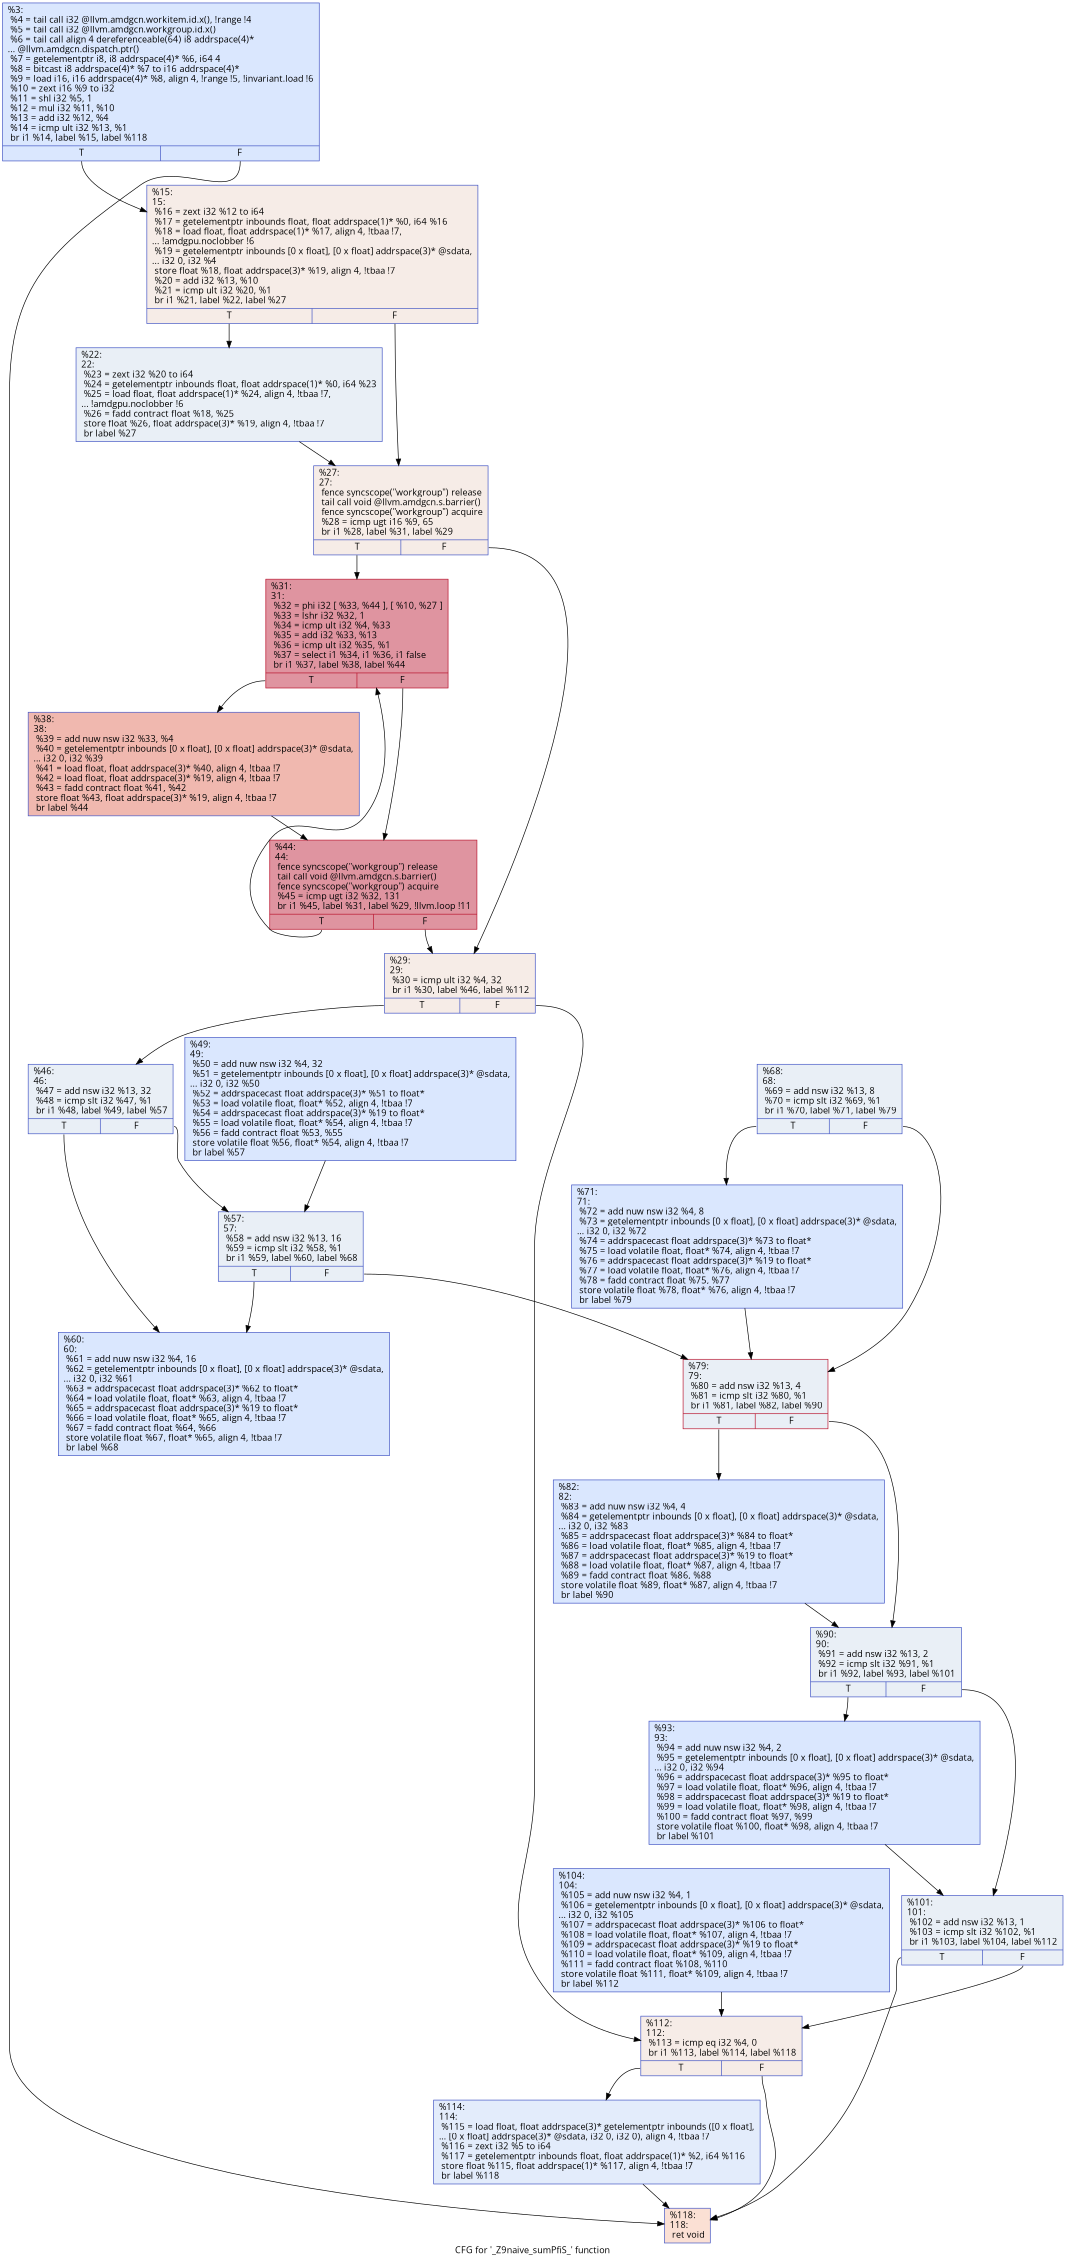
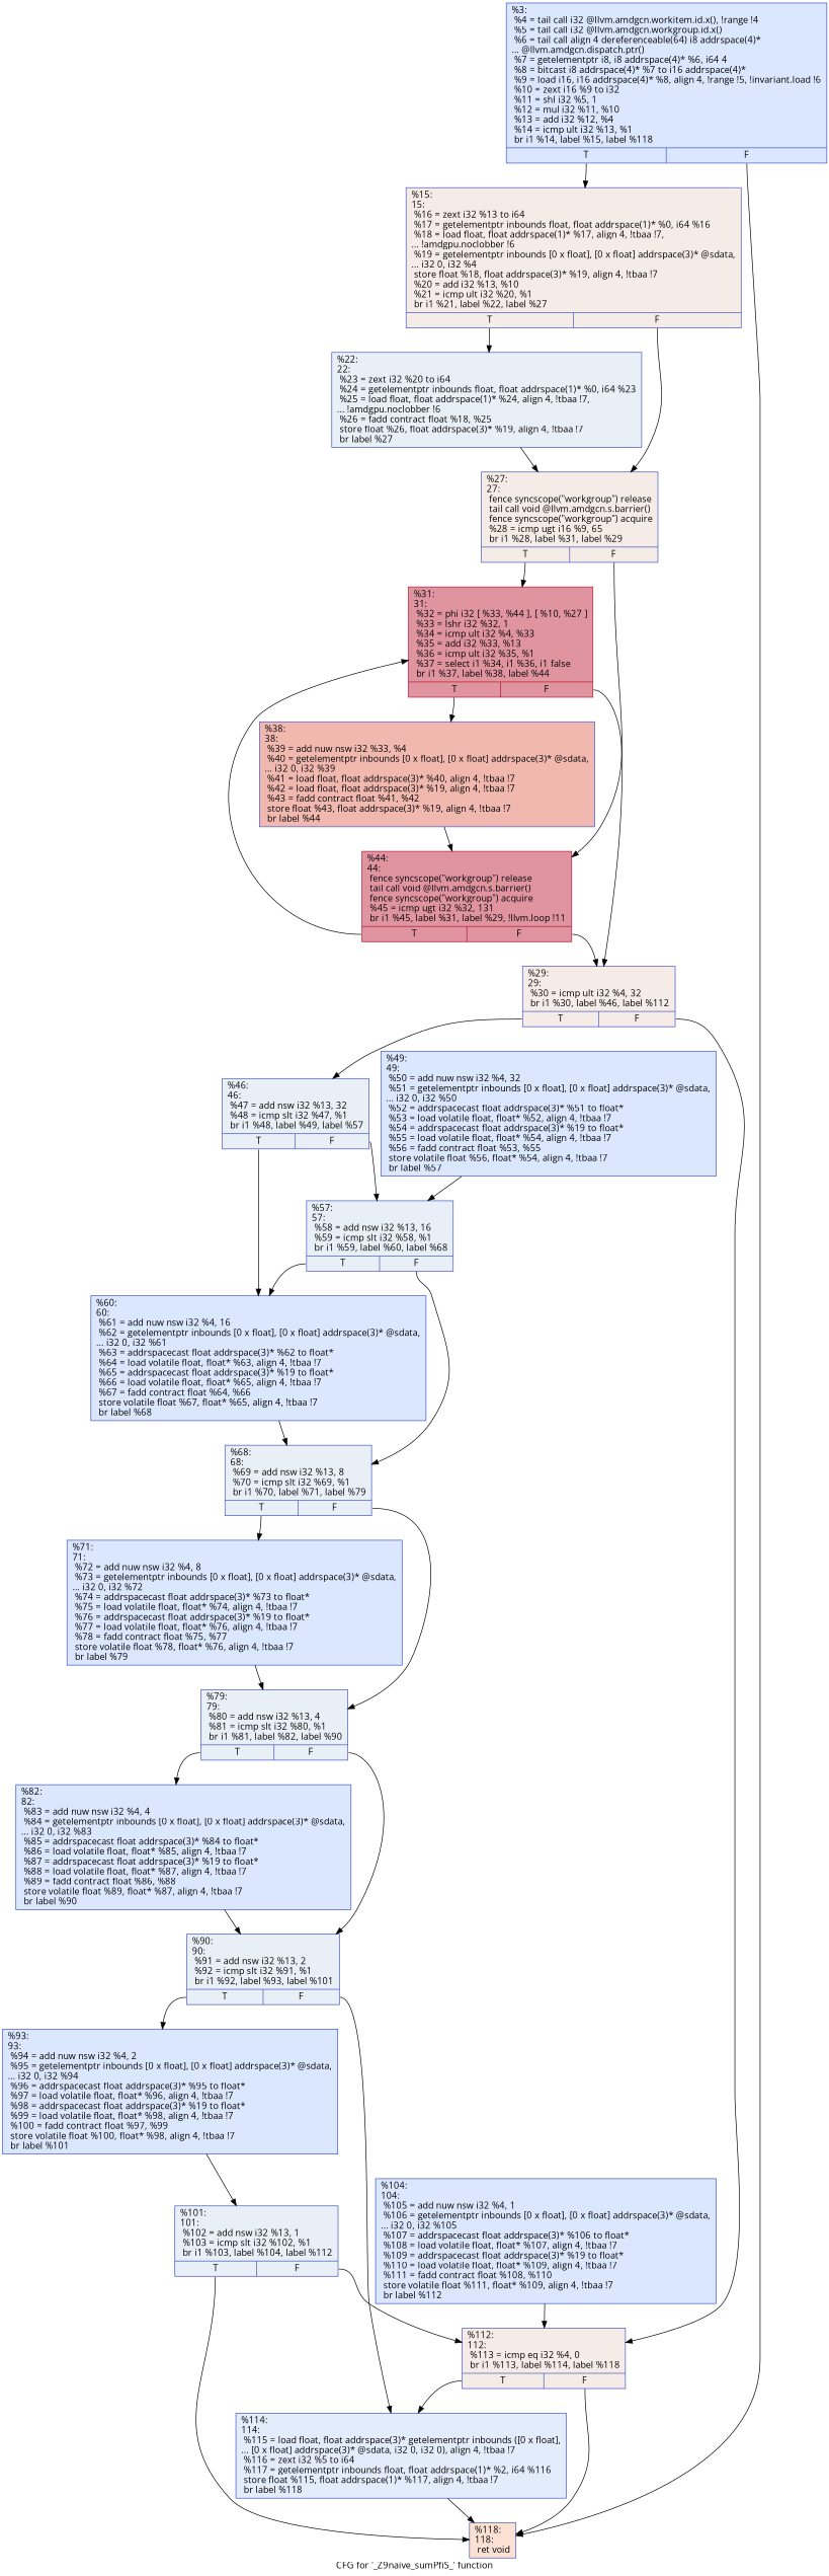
  digraph {
    fontname="Open Sans"
    label="CFG for '_Z9naive_sumPfiS_' function"
    node [color="#3d50c3ff" fillcolor="#abc8fd70" fontname="Open Sans" shape=record style=filled]
    edge [fontname="Open Sans" tailport=s0]
    n1 [label="{%3:\l  %4 = tail call i32 @llvm.amdgcn.workitem.id.x(), !range !4\l  %5 = tail call i32 @llvm.amdgcn.workgroup.id.x()\l  %6 = tail call align 4 dereferenceable(64) i8 addrspace(4)*\l... @llvm.amdgcn.dispatch.ptr()\l  %7 = getelementptr i8, i8 addrspace(4)* %6, i64 4\l  %8 = bitcast i8 addrspace(4)* %7 to i16 addrspace(4)*\l  %9 = load i16, i16 addrspace(4)* %8, align 4, !range !5, !invariant.load !6\l  %10 = zext i16 %9 to i32\l  %11 = shl i32 %5, 1\l  %12 = mul i32 %11, %10\l  %13 = add i32 %12, %4\l  %14 = icmp ult i32 %13, %1\l  br i1 %14, label %15, label %118\l|{<s0>T|<s1>F}}"]
-   n2 [fillcolor="#ead5c970" label="{%15:\l15:                                               \l  %16 = zext i32 %12 to i64\l  %17 = getelementptr inbounds float, float addrspace(1)* %0, i64 %16\l  %18 = load float, float addrspace(1)* %17, align 4, !tbaa !7,\l... !amdgpu.noclobber !6\l  %19 = getelementptr inbounds [0 x float], [0 x float] addrspace(3)* @sdata,\l... i32 0, i32 %4\l  store float %18, float addrspace(3)* %19, align 4, !tbaa !7\l  %20 = add i32 %13, %10\l  %21 = icmp ult i32 %20, %1\l  br i1 %21, label %22, label %27\l|{<s0>T|<s1>F}}"]
+   n2 [fillcolor="#ead5c970" label="{%15:\l15:                                               \l  %16 = zext i32 %13 to i64\l  %17 = getelementptr inbounds float, float addrspace(1)* %0, i64 %16\l  %18 = load float, float addrspace(1)* %17, align 4, !tbaa !7,\l... !amdgpu.noclobber !6\l  %19 = getelementptr inbounds [0 x float], [0 x float] addrspace(3)* @sdata,\l... i32 0, i32 %4\l  store float %18, float addrspace(3)* %19, align 4, !tbaa !7\l  %20 = add i32 %13, %10\l  %21 = icmp ult i32 %20, %1\l  br i1 %21, label %22, label %27\l|{<s0>T|<s1>F}}"]
    n3 [fillcolor="#f7b99e70" label="{%118:\l118:                                              \l  ret void\l}"]
    n4 [fillcolor="#cedaeb70" label="{%22:\l22:                                               \l  %23 = zext i32 %20 to i64\l  %24 = getelementptr inbounds float, float addrspace(1)* %0, i64 %23\l  %25 = load float, float addrspace(1)* %24, align 4, !tbaa !7,\l... !amdgpu.noclobber !6\l  %26 = fadd contract float %18, %25\l  store float %26, float addrspace(3)* %19, align 4, !tbaa !7\l  br label %27\l}"]
    n5 [fillcolor="#ead5c970" label="{%27:\l27:                                               \l  fence syncscope(\"workgroup\") release\l  tail call void @llvm.amdgcn.s.barrier()\l  fence syncscope(\"workgroup\") acquire\l  %28 = icmp ugt i16 %9, 65\l  br i1 %28, label %31, label %29\l|{<s0>T|<s1>F}}"]
    n6 [color="#b70d28ff" fillcolor="#b70d2870" label="{%31:\l31:                                               \l  %32 = phi i32 [ %33, %44 ], [ %10, %27 ]\l  %33 = lshr i32 %32, 1\l  %34 = icmp ult i32 %4, %33\l  %35 = add i32 %33, %13\l  %36 = icmp ult i32 %35, %1\l  %37 = select i1 %34, i1 %36, i1 false\l  br i1 %37, label %38, label %44\l|{<s0>T|<s1>F}}"]
    n7 [fillcolor="#ead5c970" label="{%29:\l29:                                               \l  %30 = icmp ult i32 %4, 32\l  br i1 %30, label %46, label %112\l|{<s0>T|<s1>F}}"]
    n8 [fillcolor="#dc5d4a70" label="{%38:\l38:                                               \l  %39 = add nuw nsw i32 %33, %4\l  %40 = getelementptr inbounds [0 x float], [0 x float] addrspace(3)* @sdata,\l... i32 0, i32 %39\l  %41 = load float, float addrspace(3)* %40, align 4, !tbaa !7\l  %42 = load float, float addrspace(3)* %19, align 4, !tbaa !7\l  %43 = fadd contract float %41, %42\l  store float %43, float addrspace(3)* %19, align 4, !tbaa !7\l  br label %44\l}"]
    n9 [color="#b70d28ff" fillcolor="#b70d2870" label="{%44:\l44:                                               \l  fence syncscope(\"workgroup\") release\l  tail call void @llvm.amdgcn.s.barrier()\l  fence syncscope(\"workgroup\") acquire\l  %45 = icmp ugt i32 %32, 131\l  br i1 %45, label %31, label %29, !llvm.loop !11\l|{<s0>T|<s1>F}}"]
    n10 [fillcolor="#cedaeb70" label="{%46:\l46:                                               \l  %47 = add nsw i32 %13, 32\l  %48 = icmp slt i32 %47, %1\l  br i1 %48, label %49, label %57\l|{<s0>T|<s1>F}}"]
    n11 [fillcolor="#ead5c970" label="{%112:\l112:                                              \l  %113 = icmp eq i32 %4, 0\l  br i1 %113, label %114, label %118\l|{<s0>T|<s1>F}}"]
    n12 [fillcolor="#cedaeb70" label="{%57:\l57:                                               \l  %58 = add nsw i32 %13, 16\l  %59 = icmp slt i32 %58, %1\l  br i1 %59, label %60, label %68\l|{<s0>T|<s1>F}}"]
    n13 [label="{%60:\l60:                                               \l  %61 = add nuw nsw i32 %4, 16\l  %62 = getelementptr inbounds [0 x float], [0 x float] addrspace(3)* @sdata,\l... i32 0, i32 %61\l  %63 = addrspacecast float addrspace(3)* %62 to float*\l  %64 = load volatile float, float* %63, align 4, !tbaa !7\l  %65 = addrspacecast float addrspace(3)* %19 to float*\l  %66 = load volatile float, float* %65, align 4, !tbaa !7\l  %67 = fadd contract float %64, %66\l  store volatile float %67, float* %65, align 4, !tbaa !7\l  br label %68\l}"]
    n14 [fillcolor="#bfd3f670" label="{%114:\l114:                                              \l  %115 = load float, float addrspace(3)* getelementptr inbounds ([0 x float],\l... [0 x float] addrspace(3)* @sdata, i32 0, i32 0), align 4, !tbaa !7\l  %116 = zext i32 %5 to i64\l  %117 = getelementptr inbounds float, float addrspace(1)* %2, i64 %116\l  store float %115, float addrspace(1)* %117, align 4, !tbaa !7\l  br label %118\l}"]
    n15 [label="{%49:\l49:                                               \l  %50 = add nuw nsw i32 %4, 32\l  %51 = getelementptr inbounds [0 x float], [0 x float] addrspace(3)* @sdata,\l... i32 0, i32 %50\l  %52 = addrspacecast float addrspace(3)* %51 to float*\l  %53 = load volatile float, float* %52, align 4, !tbaa !7\l  %54 = addrspacecast float addrspace(3)* %19 to float*\l  %55 = load volatile float, float* %54, align 4, !tbaa !7\l  %56 = fadd contract float %53, %55\l  store volatile float %56, float* %54, align 4, !tbaa !7\l  br label %57\l}"]
    n16 [fillcolor="#cedaeb70" label="{%68:\l68:                                               \l  %69 = add nsw i32 %13, 8\l  %70 = icmp slt i32 %69, %1\l  br i1 %70, label %71, label %79\l|{<s0>T|<s1>F}}"]
    n17 [label="{%71:\l71:                                               \l  %72 = add nuw nsw i32 %4, 8\l  %73 = getelementptr inbounds [0 x float], [0 x float] addrspace(3)* @sdata,\l... i32 0, i32 %72\l  %74 = addrspacecast float addrspace(3)* %73 to float*\l  %75 = load volatile float, float* %74, align 4, !tbaa !7\l  %76 = addrspacecast float addrspace(3)* %19 to float*\l  %77 = load volatile float, float* %76, align 4, !tbaa !7\l  %78 = fadd contract float %75, %77\l  store volatile float %78, float* %76, align 4, !tbaa !7\l  br label %79\l}"]
-   n18 [color="#b70d28ff" fillcolor="#cedaeb70" label="{%79:\l79:                                               \l  %80 = add nsw i32 %13, 4\l  %81 = icmp slt i32 %80, %1\l  br i1 %81, label %82, label %90\l|{<s0>T|<s1>F}}"]
+   n18 [fillcolor="#cedaeb70" label="{%79:\l79:                                               \l  %80 = add nsw i32 %13, 4\l  %81 = icmp slt i32 %80, %1\l  br i1 %81, label %82, label %90\l|{<s0>T|<s1>F}}"]
    n19 [label="{%82:\l82:                                               \l  %83 = add nuw nsw i32 %4, 4\l  %84 = getelementptr inbounds [0 x float], [0 x float] addrspace(3)* @sdata,\l... i32 0, i32 %83\l  %85 = addrspacecast float addrspace(3)* %84 to float*\l  %86 = load volatile float, float* %85, align 4, !tbaa !7\l  %87 = addrspacecast float addrspace(3)* %19 to float*\l  %88 = load volatile float, float* %87, align 4, !tbaa !7\l  %89 = fadd contract float %86, %88\l  store volatile float %89, float* %87, align 4, !tbaa !7\l  br label %90\l}"]
    n20 [fillcolor="#cedaeb70" label="{%90:\l90:                                               \l  %91 = add nsw i32 %13, 2\l  %92 = icmp slt i32 %91, %1\l  br i1 %92, label %93, label %101\l|{<s0>T|<s1>F}}"]
    n21 [label="{%93:\l93:                                               \l  %94 = add nuw nsw i32 %4, 2\l  %95 = getelementptr inbounds [0 x float], [0 x float] addrspace(3)* @sdata,\l... i32 0, i32 %94\l  %96 = addrspacecast float addrspace(3)* %95 to float*\l  %97 = load volatile float, float* %96, align 4, !tbaa !7\l  %98 = addrspacecast float addrspace(3)* %19 to float*\l  %99 = load volatile float, float* %98, align 4, !tbaa !7\l  %100 = fadd contract float %97, %99\l  store volatile float %100, float* %98, align 4, !tbaa !7\l  br label %101\l}"]
    n22 [fillcolor="#cedaeb70" label="{%101:\l101:                                              \l  %102 = add nsw i32 %13, 1\l  %103 = icmp slt i32 %102, %1\l  br i1 %103, label %104, label %112\l|{<s0>T|<s1>F}}"]
    n23 [label="{%104:\l104:                                              \l  %105 = add nuw nsw i32 %4, 1\l  %106 = getelementptr inbounds [0 x float], [0 x float] addrspace(3)* @sdata,\l... i32 0, i32 %105\l  %107 = addrspacecast float addrspace(3)* %106 to float*\l  %108 = load volatile float, float* %107, align 4, !tbaa !7\l  %109 = addrspacecast float addrspace(3)* %19 to float*\l  %110 = load volatile float, float* %109, align 4, !tbaa !7\l  %111 = fadd contract float %108, %110\l  store volatile float %111, float* %109, align 4, !tbaa !7\l  br label %112\l}"]
    n1 -> n2
    n1 -> n3 [tailport=s1]
    n2 -> n4
    n2 -> n5 [tailport=s1]
    n4 -> n5
    n5 -> n6
    n5 -> n7 [tailport=s1]
    n6 -> n8
    n6 -> n9 [tailport=s1]
    n7 -> n10
    n7 -> n11 [tailport=s1]
    n8 -> n9
    n9 -> n6
    n9 -> n7 [tailport=s1]
    n10 -> n12 [tailport=s1]
    n10 -> n13
    n11 -> n3 [tailport=s1]
    n11 -> n14
    n12 -> n13
-   n12 -> n18 [tailport=s1]
+   n12 -> n16 [tailport=s1]
+   n13 -> n16
    n14 -> n3
    n15 -> n12
    n16 -> n17
    n16 -> n18 [tailport=s1]
    n17 -> n18
    n18 -> n19
    n18 -> n20 [tailport=s1]
    n19 -> n20
    n20 -> n21
-   n20 -> n22 [tailport=s1]
+   n20 -> n14 [tailport=s1]
    n21 -> n22
    n22 -> n3
    n22 -> n11 [tailport=s1]
    n23 -> n11
  }
